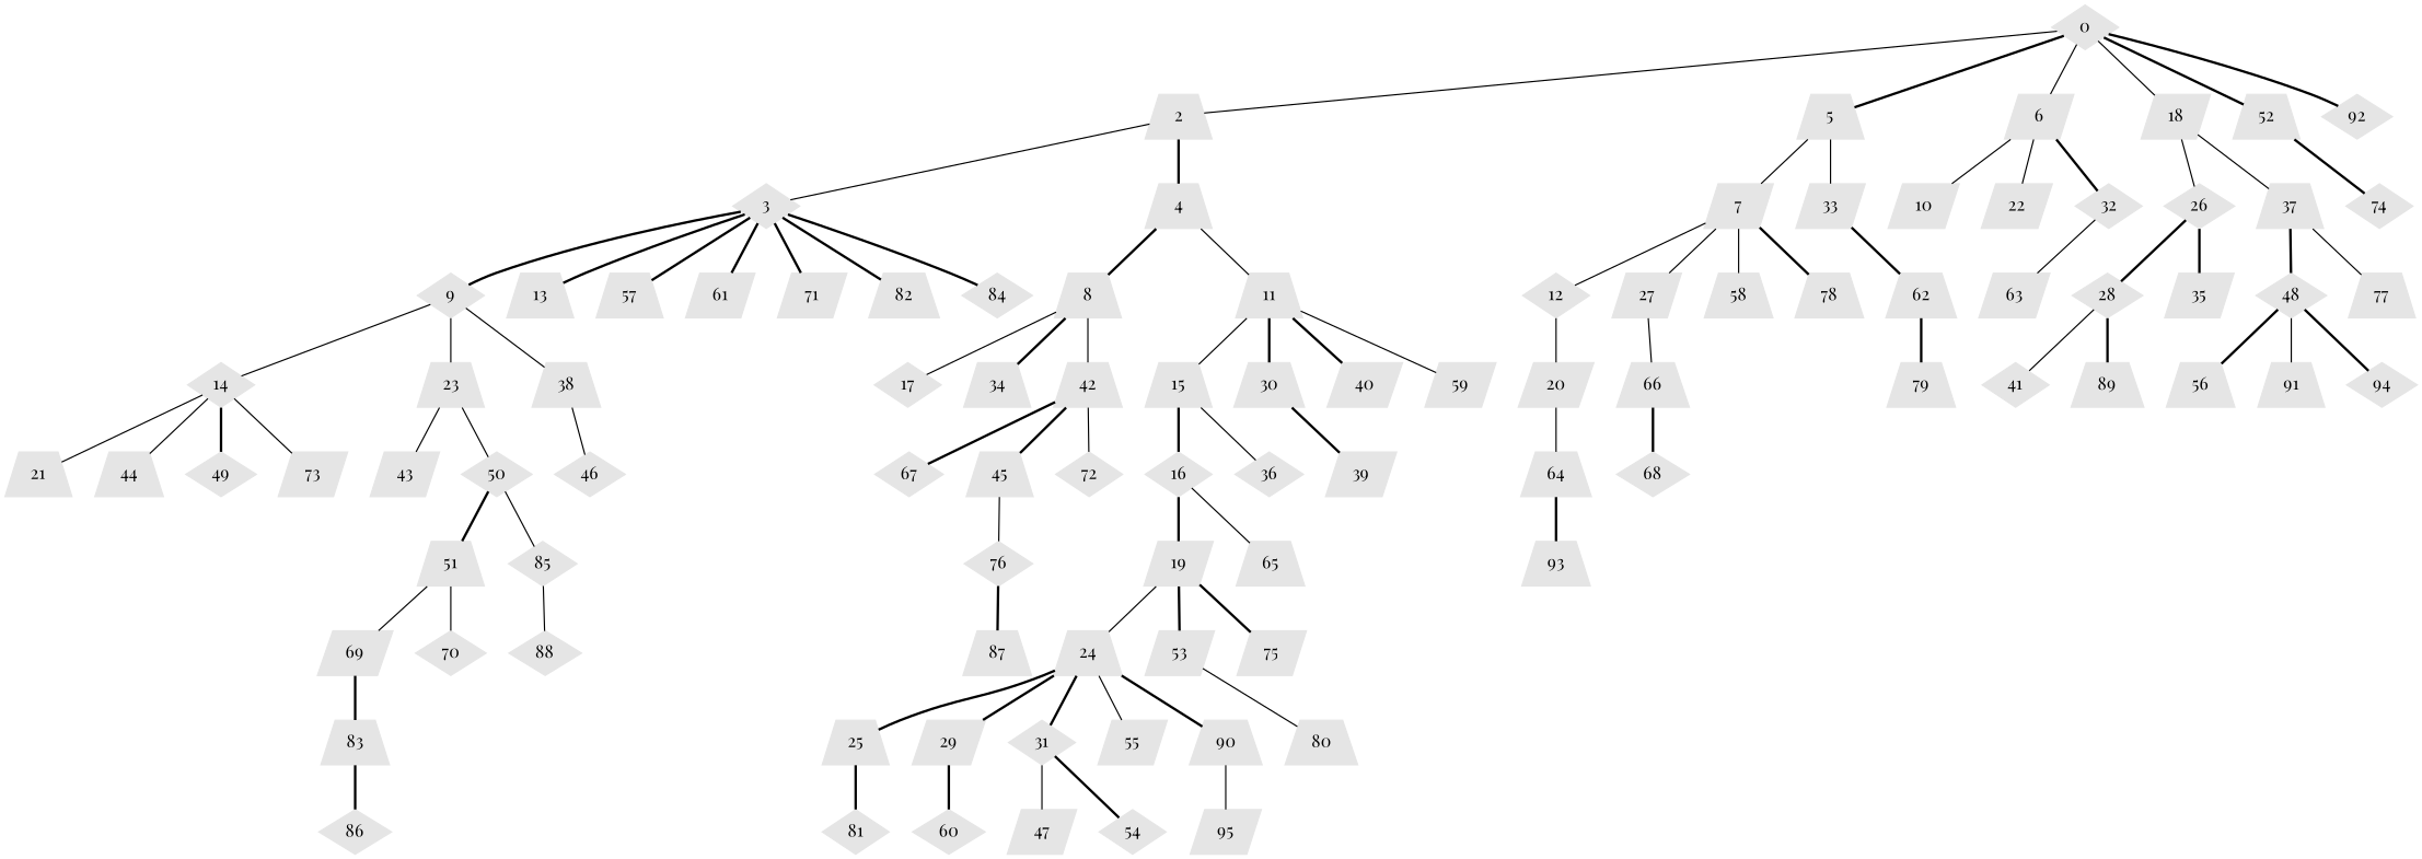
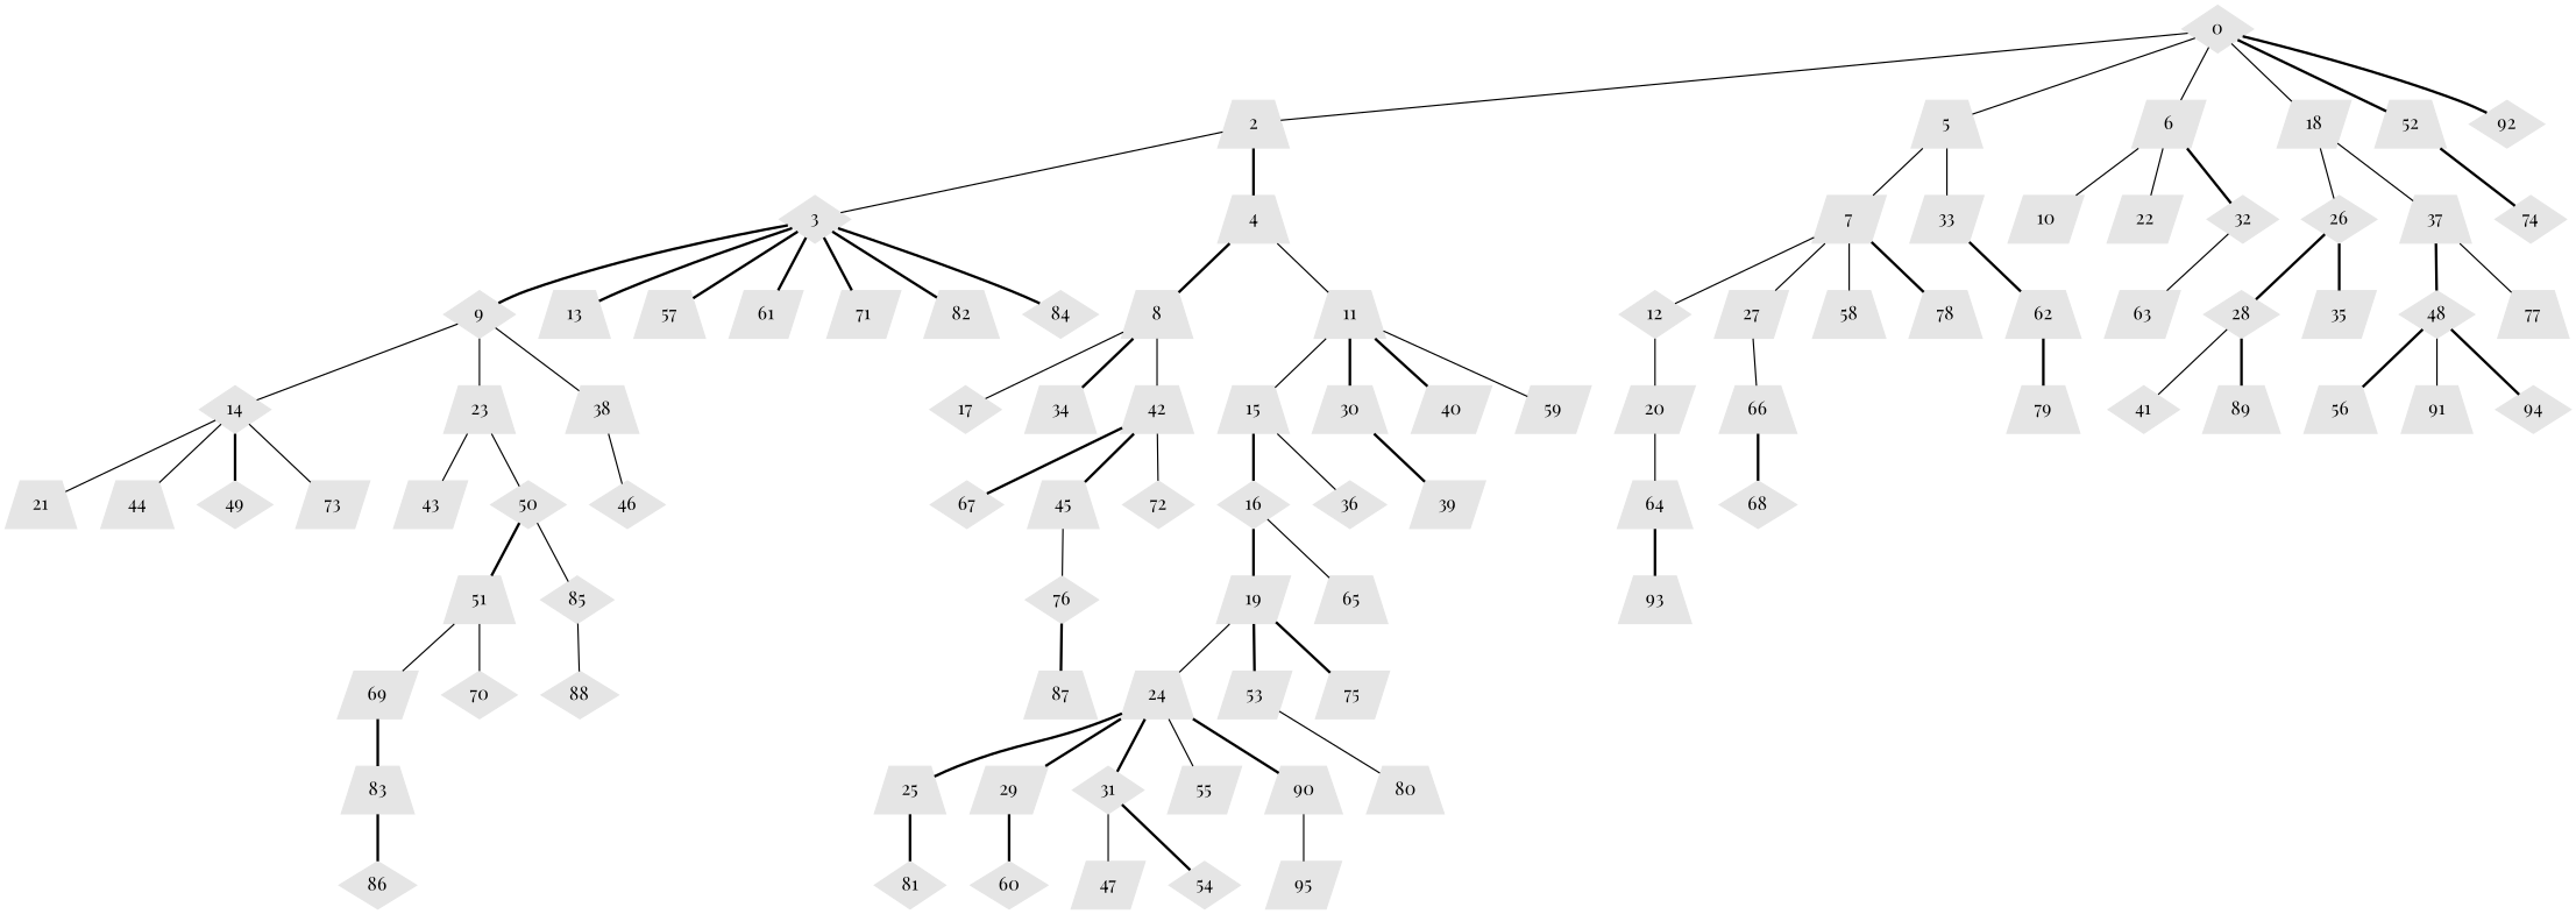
  graph {
    fontname="Playfair Display"
    node [color=gray90 fontname="Playfair Display" shape=trapezium style=filled]
    edge [fontname="Playfair Display" style=solid]
    n1 [label=0 shape=diamond]
    2
    5
    6 [shape=parallelogram]
    18 [shape=parallelogram]
    52
    92 [shape=diamond]
    3 [shape=diamond]
    4
    7 [shape=parallelogram]
    33 [shape=parallelogram]
    10 [shape=parallelogram]
    22 [shape=parallelogram]
    32 [shape=diamond]
    26 [shape=diamond]
    37
    74 [shape=diamond]
    9 [shape=diamond]
    13
    57
    61 [shape=parallelogram]
    71 [shape=parallelogram]
    82
    84 [shape=diamond]
    8
    11
    14 [shape=diamond]
    23
    38
    17 [shape=diamond]
    34
    42
    15
    30
    40 [shape=parallelogram]
    59 [shape=parallelogram]
    12 [shape=diamond]
    27 [shape=parallelogram]
    58
    78
    62
    63 [shape=parallelogram]
    20 [shape=parallelogram]
    66
    67 [shape=diamond]
    45
    72 [shape=diamond]
    21
    44
    49 [shape=diamond]
    73 [shape=parallelogram]
    43 [shape=parallelogram]
    50 [shape=diamond]
    46 [shape=diamond]
    16 [shape=diamond]
    36 [shape=diamond]
    39 [shape=parallelogram]
    64
    19 [shape=parallelogram]
    65
    24
    53 [shape=parallelogram]
    75 [shape=parallelogram]
    28 [shape=diamond]
    35 [shape=parallelogram]
    48 [shape=diamond]
    77
    25
    29 [shape=parallelogram]
    31 [shape=diamond]
    55 [shape=parallelogram]
    90
    80
    93
    51
    85 [shape=diamond]
    81 [shape=diamond]
    60 [shape=diamond]
    47 [shape=parallelogram]
    54 [shape=diamond]
    95 [shape=parallelogram]
    41 [shape=diamond]
    89
    68 [shape=diamond]
    79
    56
    91
    94 [shape=diamond]
    76 [shape=diamond]
    87
    69 [shape=parallelogram]
    70 [shape=diamond]
    88 [shape=diamond]
    83
    86 [shape=diamond]
    n1 -- 2
-   n1 -- 5 [style=bold]
+   n1 -- 5
    n1 -- 6
    n1 -- 18
    n1 -- 52 [style=bold]
    n1 -- 92 [style=bold]
    2 -- 3
    2 -- 4 [style=bold]
    5 -- 7
    5 -- 33
    6 -- 10
    6 -- 22
    6 -- 32 [style=bold]
    18 -- 26
    18 -- 37
    52 -- 74 [style=bold]
    3 -- 9 [style=bold]
    3 -- 13 [style=bold]
    3 -- 57 [style=bold]
    3 -- 61 [style=bold]
    3 -- 71 [style=bold]
    3 -- 82 [style=bold]
    3 -- 84 [style=bold]
    4 -- 8 [style=bold]
    4 -- 11
    7 -- 12
    7 -- 27
    7 -- 58
    7 -- 78 [style=bold]
    33 -- 62 [style=bold]
    32 -- 63
    26 -- 28 [style=bold]
    26 -- 35 [style=bold]
    37 -- 48 [style=bold]
    37 -- 77
    9 -- 14
    9 -- 23
    9 -- 38
    8 -- 17
    8 -- 34 [style=bold]
    8 -- 42
    11 -- 15
    11 -- 30 [style=bold]
    11 -- 40 [style=bold]
    11 -- 59
    14 -- 21
    14 -- 44
    14 -- 49 [style=bold]
    14 -- 73
    23 -- 43
    23 -- 50
    38 -- 46
    42 -- 67 [style=bold]
    42 -- 45 [style=bold]
    42 -- 72
    15 -- 16 [style=bold]
    15 -- 36
    30 -- 39 [style=bold]
    12 -- 20
    27 -- 66
    62 -- 79 [style=bold]
    20 -- 64
    66 -- 68 [style=bold]
    45 -- 76
    50 -- 51 [style=bold]
    50 -- 85
    16 -- 19 [style=bold]
    16 -- 65
    64 -- 93 [style=bold]
    19 -- 24
    19 -- 53 [style=bold]
    19 -- 75 [style=bold]
    24 -- 25 [style=bold]
    24 -- 29 [style=bold]
    24 -- 31 [style=bold]
    24 -- 55
    24 -- 90 [style=bold]
    53 -- 80
    28 -- 41
    28 -- 89 [style=bold]
    48 -- 56 [style=bold]
    48 -- 91
    48 -- 94 [style=bold]
    25 -- 81 [style=bold]
    29 -- 60 [style=bold]
    31 -- 47
    31 -- 54 [style=bold]
    90 -- 95
    51 -- 69
    51 -- 70
    85 -- 88
    76 -- 87 [style=bold]
    69 -- 83 [style=bold]
    83 -- 86 [style=bold]
  }
